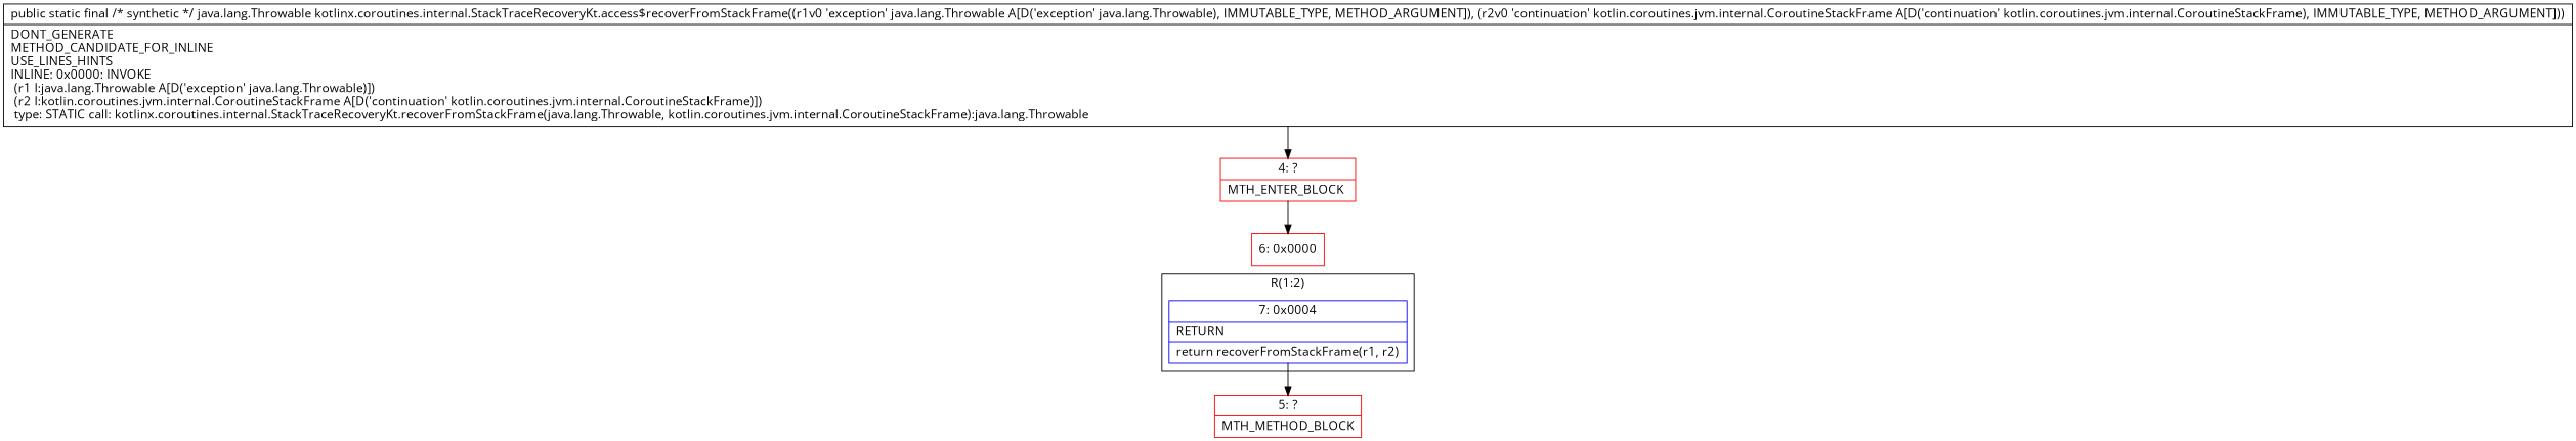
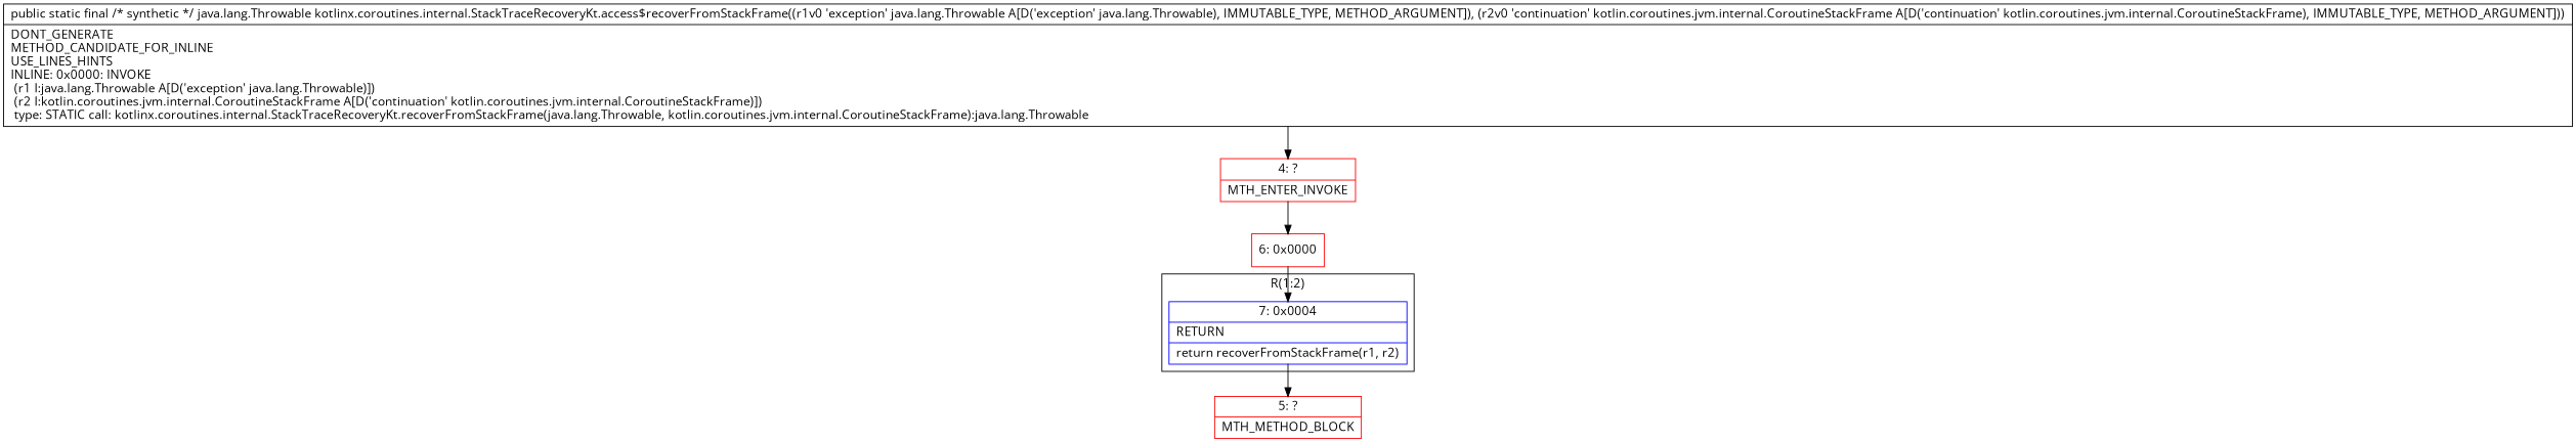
  digraph {
    fontname="Open Sans"
    node [color=red fontname="Open Sans" shape=record]
    edge [fontname="Open Sans"]
    n1 [color=blue label="{7\:\ 0x0004|RETURN\l|return recoverFromStackFrame(r1, r2)\l}"]
    n2 [label="{5\:\ ?|MTH_METHOD_BLOCK\l}"]
-   n3 [label="{4\:\ ?|MTH_ENTER_BLOCK\l}"]
+   n3 [label="{4\:\ ?|MTH_ENTER_INVOKE\l}"]
    n4 [label="{6\:\ 0x0000}"]
    n5 [label="{public static final \/* synthetic *\/ java.lang.Throwable kotlinx.coroutines.internal.StackTraceRecoveryKt.access$recoverFromStackFrame((r1v0 'exception' java.lang.Throwable A[D('exception' java.lang.Throwable), IMMUTABLE_TYPE, METHOD_ARGUMENT]), (r2v0 'continuation' kotlin.coroutines.jvm.internal.CoroutineStackFrame A[D('continuation' kotlin.coroutines.jvm.internal.CoroutineStackFrame), IMMUTABLE_TYPE, METHOD_ARGUMENT]))  | DONT_GENERATE\lMETHOD_CANDIDATE_FOR_INLINE\lUSE_LINES_HINTS\lINLINE: 0x0000: INVOKE  \l  (r1 I:java.lang.Throwable A[D('exception' java.lang.Throwable)])\l  (r2 I:kotlin.coroutines.jvm.internal.CoroutineStackFrame A[D('continuation' kotlin.coroutines.jvm.internal.CoroutineStackFrame)])\l type: STATIC call: kotlinx.coroutines.internal.StackTraceRecoveryKt.recoverFromStackFrame(java.lang.Throwable, kotlin.coroutines.jvm.internal.CoroutineStackFrame):java.lang.Throwable\l}" color=""]
    subgraph cluster_1 {
      label="R(1:2)"
      n1
    }
    n1 -> n2
    n3 -> n4
+   n4 -> n1
    n5 -> n3
  }
